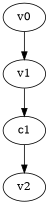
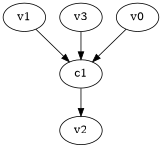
  strict digraph {
    edge [weight=1]
    v1
    c1
    v2
+   v3
    n5 [label=v0]
    v1 -> c1
    c1 -> v2
-   n5 -> v1
+   v3 -> c1
+   n5 -> c1
  }
